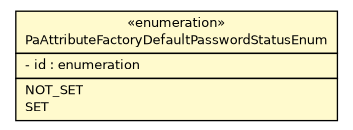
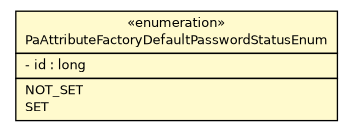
  digraph {
    nodesep=0.25
    ranksep=0.5
-   n1 [fontcolor=black fontname=Helvetica fontsize=10.0 label=<<table title="org.ietf.nea.pa.attribute.enums.PaAttributeFactoryDefaultPasswordStatusEnum" border="0" cellborder="1" cellspacing="0" cellpadding="2" port="p" bgcolor="lemonChiffon" href="./PaAttributeFactoryDefaultPasswordStatusEnum.html"> 		<tr><td><table border="0" cellspacing="0" cellpadding="1"> <tr><td align="center" balign="center"> &#171;enumeration&#187; </td></tr> <tr><td align="center" balign="center"> PaAttributeFactoryDefaultPasswordStatusEnum </td></tr> 		</table></td></tr> 		<tr><td><table border="0" cellspacing="0" cellpadding="1"> <tr><td align="left" balign="left"> - id : enumeration </td></tr> 		</table></td></tr> 		<tr><td><table border="0" cellspacing="0" cellpadding="1"> <tr><td align="left" balign="left"> NOT_SET </td></tr> <tr><td align="left" balign="left"> SET </td></tr> 		</table></td></tr> 		</table>> shape=plaintext]
+   n1 [fontcolor=black fontname=Helvetica fontsize=10.0 label=<<table title="org.ietf.nea.pa.attribute.enums.PaAttributeFactoryDefaultPasswordStatusEnum" border="0" cellborder="1" cellspacing="0" cellpadding="2" port="p" bgcolor="lemonChiffon" href="./PaAttributeFactoryDefaultPasswordStatusEnum.html"> 		<tr><td><table border="0" cellspacing="0" cellpadding="1"> <tr><td align="center" balign="center"> &#171;enumeration&#187; </td></tr> <tr><td align="center" balign="center"> PaAttributeFactoryDefaultPasswordStatusEnum </td></tr> 		</table></td></tr> 		<tr><td><table border="0" cellspacing="0" cellpadding="1"> <tr><td align="left" balign="left"> - id : long </td></tr> 		</table></td></tr> 		<tr><td><table border="0" cellspacing="0" cellpadding="1"> <tr><td align="left" balign="left"> NOT_SET </td></tr> <tr><td align="left" balign="left"> SET </td></tr> 		</table></td></tr> 		</table>> shape=plaintext]
  }
